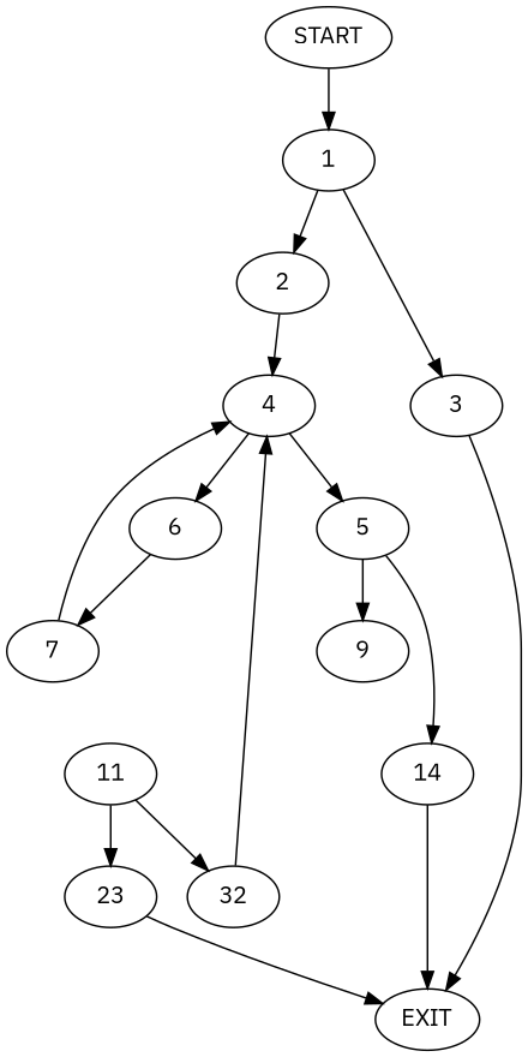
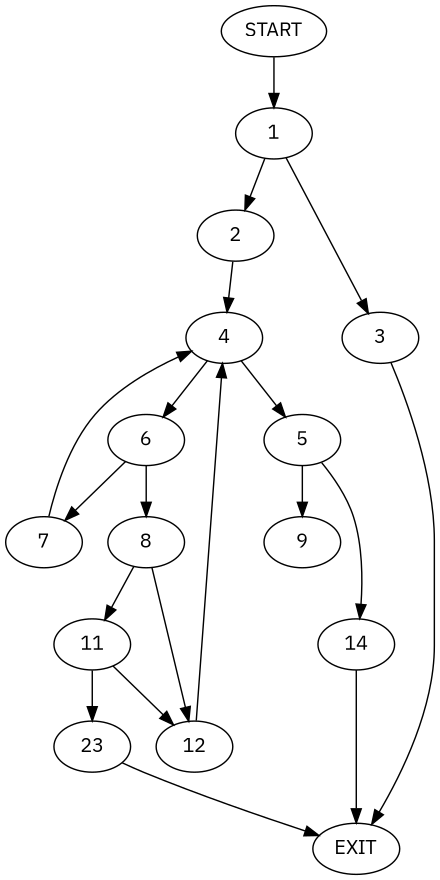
  digraph {
    fontname="IBM Plex Sans"
    node [fontname="IBM Plex Sans"]
    edge [fontname="IBM Plex Sans"]
    n1 [label=START]
    1
    2
    3
    n5 [label=EXIT]
    4
    5
    6
    9
    n10 [label=14]
    7
+   8
    11
-   12 [label=32]
+   12
    n15 [label=23]
    n1 -> 1
    1 -> 2
    1 -> 3
    2 -> 4
    3 -> n5
    4 -> 5
    4 -> 6
    5 -> 9
    5 -> n10
    6 -> 7
+   6 -> 8
    n10 -> n5
    7 -> 4
+   8 -> 11
+   8 -> 12
    11 -> 12
    11 -> n15
    12 -> 4
    n15 -> n5
  }
